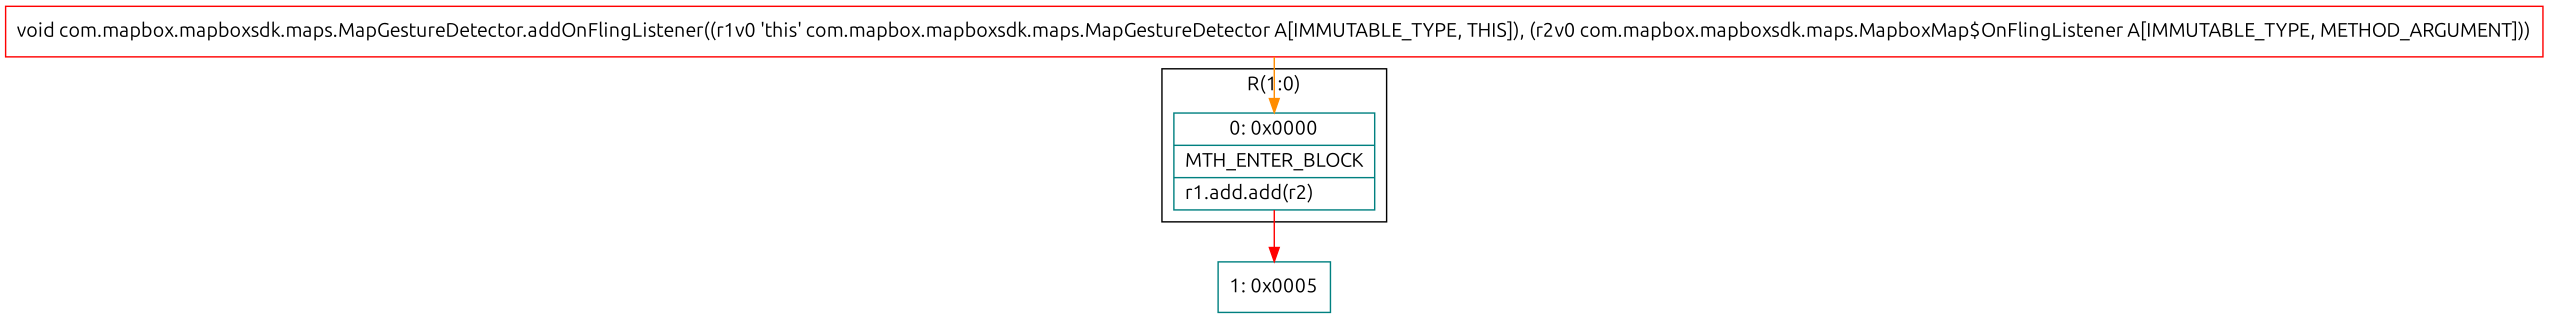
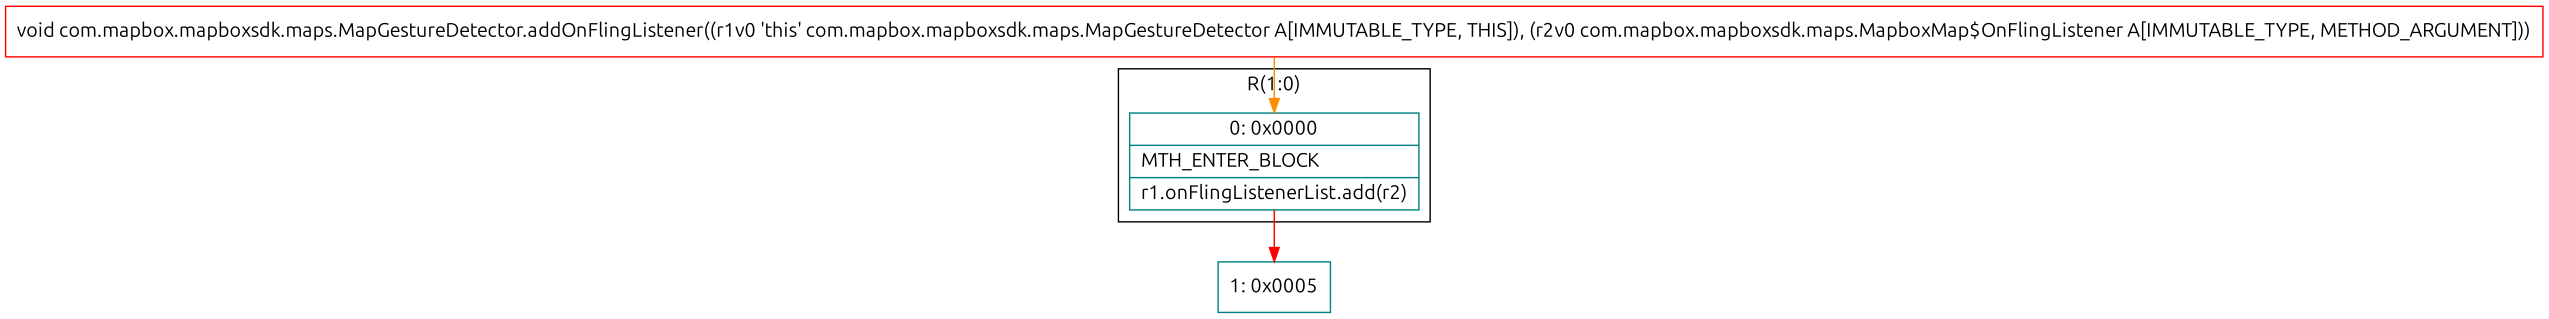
  digraph {
    fontname=Ubuntu
    node [color=teal shape=record fontname=Ubuntu]
    edge [fontname=Ubuntu]
-   n1 [label="{0\:\ 0x0000|MTH_ENTER_BLOCK\l|r1.add.add(r2)\l}"]
+   n1 [label="{0\:\ 0x0000|MTH_ENTER_BLOCK\l|r1.onFlingListenerList.add(r2)\l}"]
    n2 [label="{1\:\ 0x0005}"]
    n3 [label="{void com.mapbox.mapboxsdk.maps.MapGestureDetector.addOnFlingListener((r1v0 'this' com.mapbox.mapboxsdk.maps.MapGestureDetector A[IMMUTABLE_TYPE, THIS]), (r2v0 com.mapbox.mapboxsdk.maps.MapboxMap$OnFlingListener A[IMMUTABLE_TYPE, METHOD_ARGUMENT])) }" color=red]
    subgraph cluster_1 {
      label="R(1:0)"
      n1
    }
    n1 -> n2 [color=red]
    n3 -> n1 [color=darkorange]
  }
